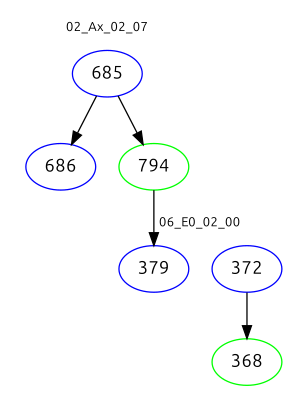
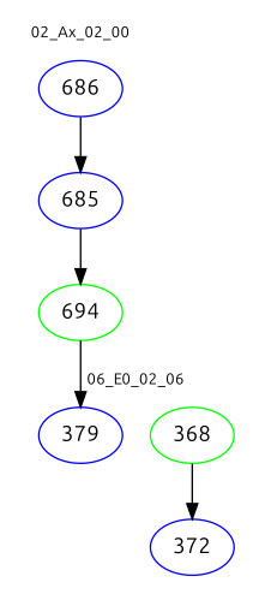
  digraph {
    fontname=Ubuntu
    node [color=blue fontname=Ubuntu]
    edge [color=black fontname=Ubuntu]
    n1 [label=685]
    n2 [label=686]
-   n3 [color=green label=794]
+   n3 [color=green label=694]
    n4 [label=372]
    n5 [color=green label=368]
    n6 [label=379]
    subgraph cluster_1 {
      color=white
      fontsize=10
-     label="02_Ax_02_07"
+     label="02_Ax_02_00"
      n1
      n2
      n3
    }
    subgraph cluster_2 {
      color=white
      fontsize=10
-     label="06_E0_02_00"
+     label="06_E0_02_06"
      n4
      n5
      n6
    }
-   n1 -> n2
+   n2 -> n1
    n1 -> n3
    n3 -> n6
-   n4 -> n5
+   n5 -> n4
  }
